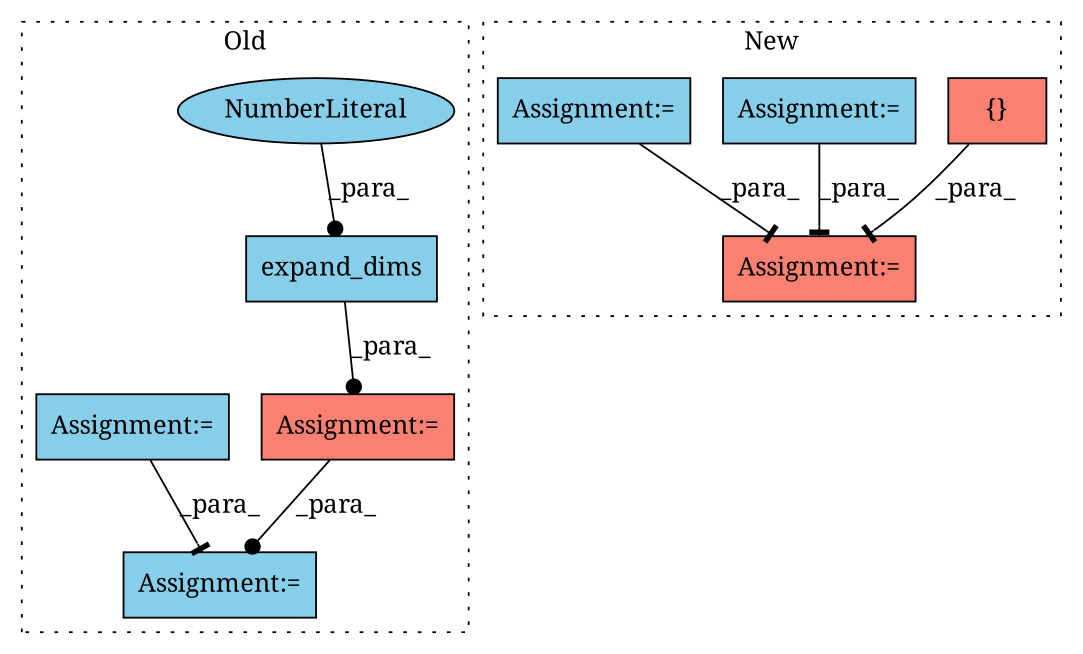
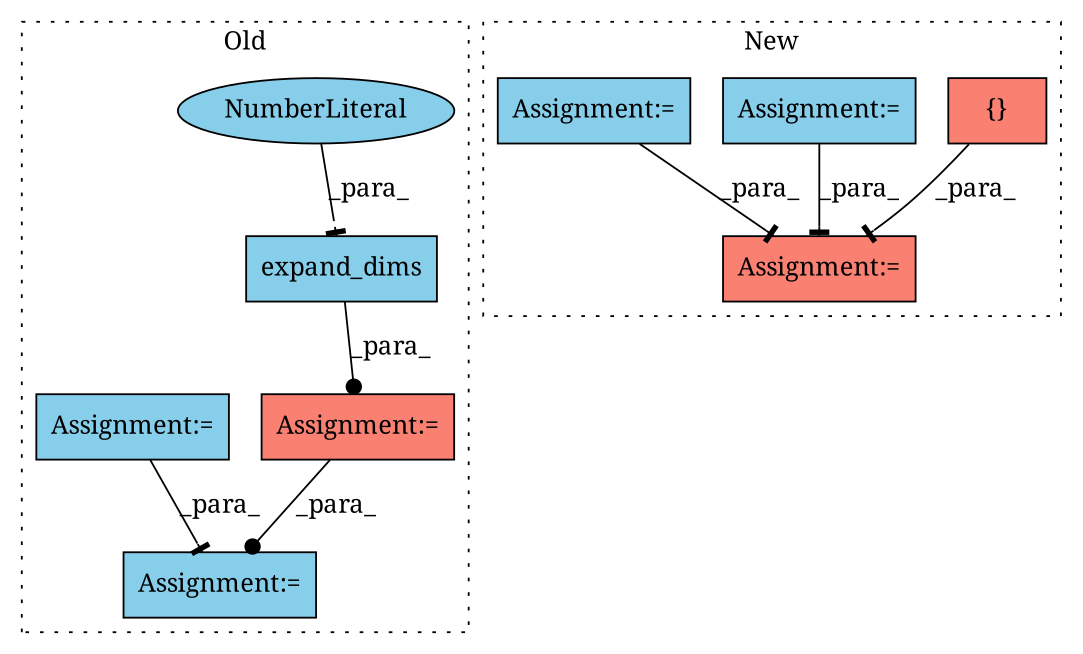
  digraph {
    fontname="Noto Serif"
    node [a=7 l=1 shape=box style=filled fillcolor=skyblue fontname="Noto Serif"]
    edge [arrowhead=tee fontname="Noto Serif"]
    n1 [a=32 l="12,1" label=expand_dims s="9480,9500"]
    n2 [a=34 label=NumberLiteral s=9499 shape=ellipse]
    n3 [label="Assignment:=" s=9473 fillcolor=salmon]
    n4 [label="Assignment:=" s=9533]
    n5 [label="Assignment:=" s=9288]
    n6 [a=4 l="1,1" label="{}" s="4800,4807" fillcolor=salmon]
    n7 [label="Assignment:=" s=4767 fillcolor=salmon]
    n8 [label="Assignment:=" s=4721]
    n9 [label="Assignment:=" s=4622]
    subgraph cluster_1 {
      label=Old
      style=dotted
      n1
      n2
      n3
      n4
      n5
    }
    subgraph cluster_2 {
      label=New
      style=dotted
      n6
      n7
      n8
      n9
    }
    n1 -> n3 [label=_para_ arrowhead=dot]
-   n2 -> n1 [label=_para_ arrowhead=dot]
+   n2 -> n1 [label=_para_]
    n3 -> n4 [label=_para_ arrowhead=dot]
    n5 -> n4 [label=_para_]
    n6 -> n7 [label=_para_]
    n8 -> n7 [label=_para_]
    n9 -> n7 [label=_para_]
  }
